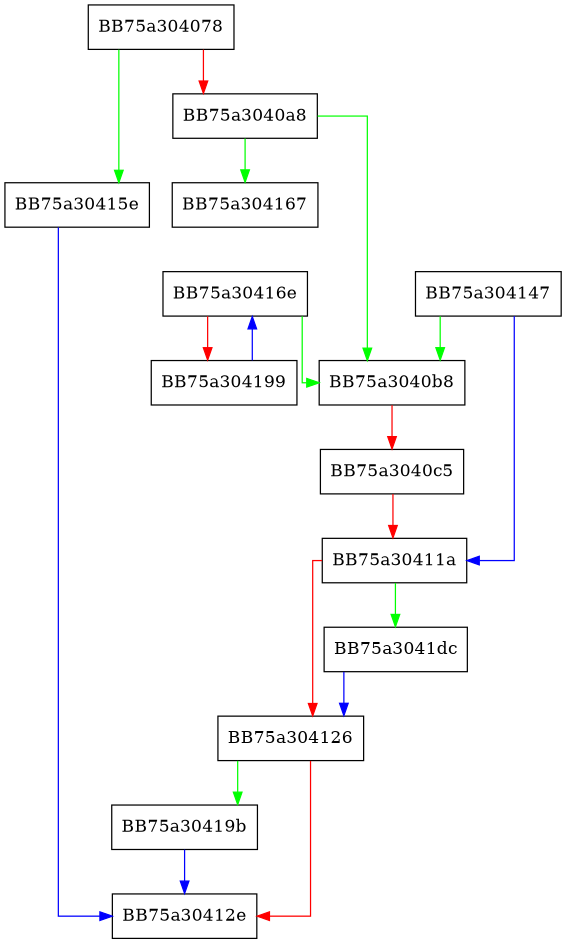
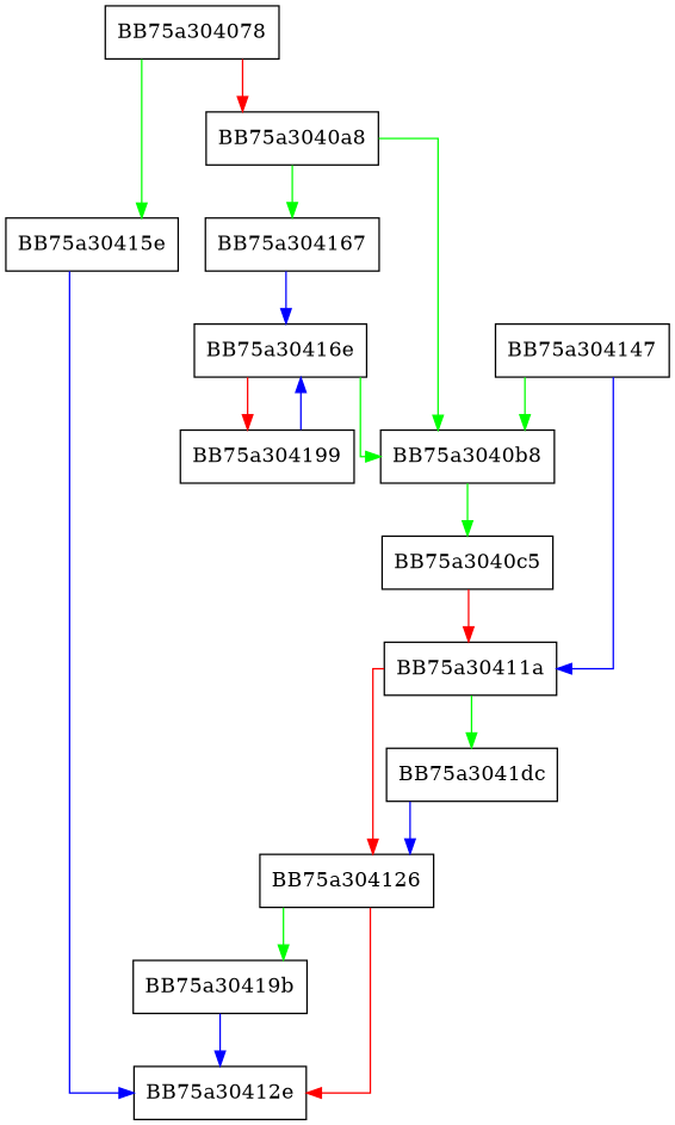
  digraph {
    splines=ortho
    node [shape=box]
    edge [color=green]
    BB75a304078
    BB75a30415e
    BB75a3040a8
    BB75a30412e
    BB75a304167
    BB75a3040b8
    BB75a30416e
    BB75a3040c5
    BB75a304199
    BB75a304147
    BB75a30411a
    BB75a3041dc
    BB75a304126
    BB75a30419b
    BB75a304078 -> BB75a30415e
    BB75a304078 -> BB75a3040a8 [color=red]
    BB75a30415e -> BB75a30412e [color=blue]
    BB75a3040a8 -> BB75a304167
    BB75a3040a8 -> BB75a3040b8
-   BB75a3040b8 -> BB75a3040c5 [color=red]
+   BB75a304167 -> BB75a30416e [color=blue]
+   BB75a3040b8 -> BB75a3040c5
    BB75a30416e -> BB75a3040b8
    BB75a30416e -> BB75a304199 [color=red]
    BB75a3040c5 -> BB75a30411a [color=red]
    BB75a304199 -> BB75a30416e [color=blue]
    BB75a304147 -> BB75a3040b8
    BB75a304147 -> BB75a30411a [color=blue]
    BB75a30411a -> BB75a3041dc
    BB75a30411a -> BB75a304126 [color=red]
    BB75a3041dc -> BB75a304126 [color=blue]
    BB75a304126 -> BB75a30412e [color=red]
    BB75a304126 -> BB75a30419b
    BB75a30419b -> BB75a30412e [color=blue]
  }
